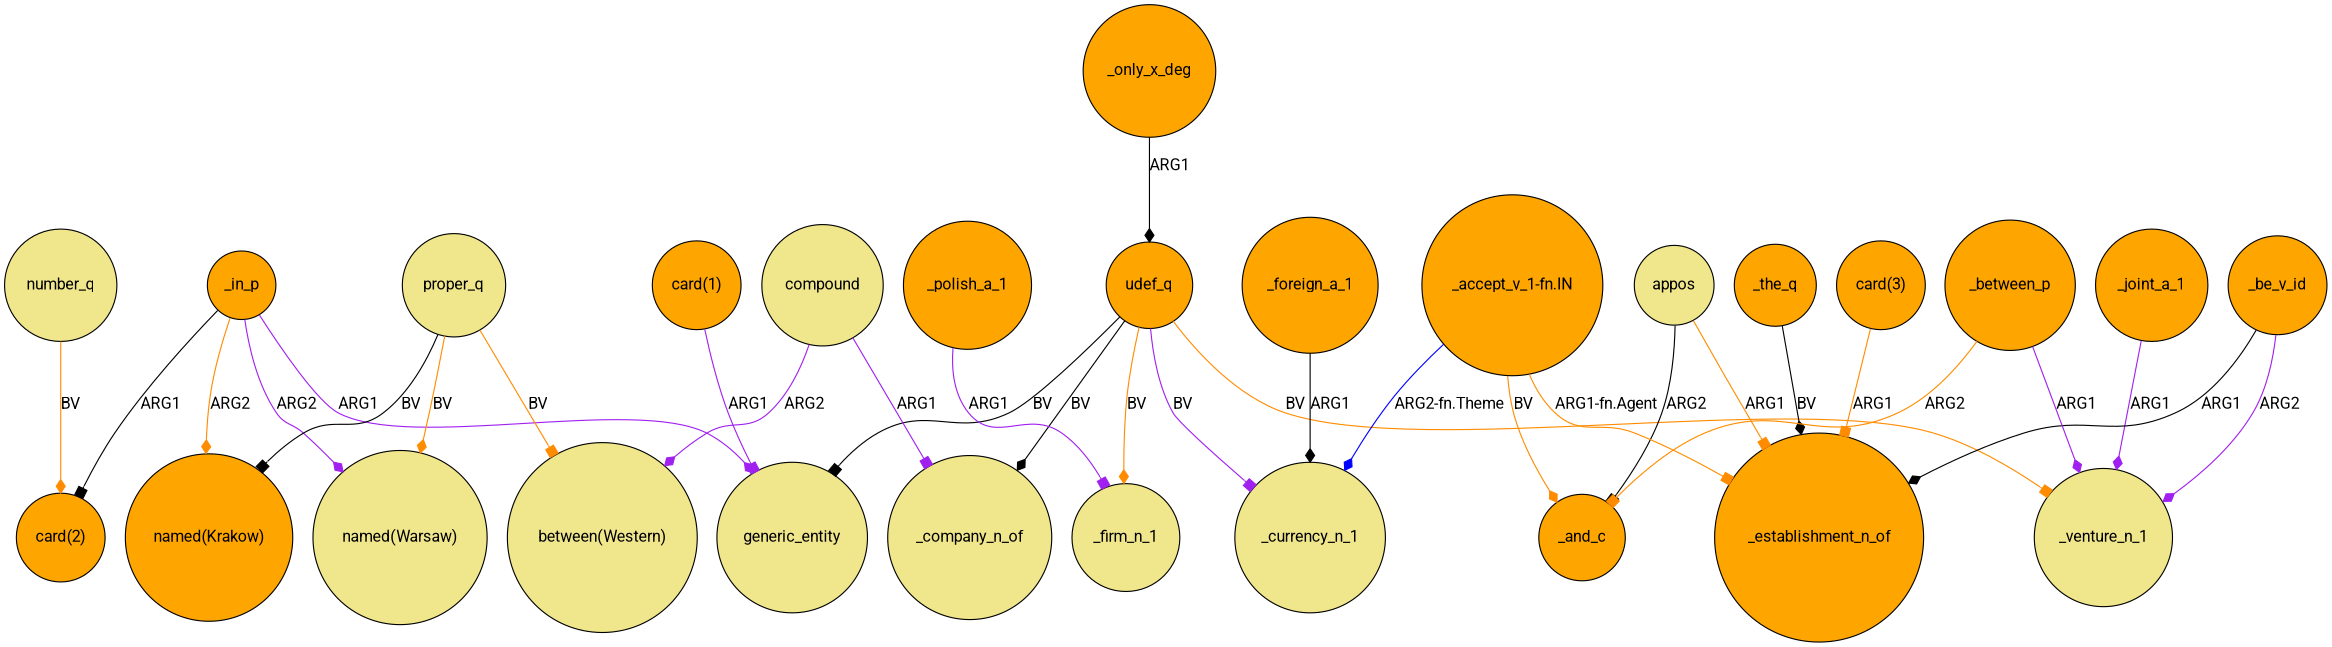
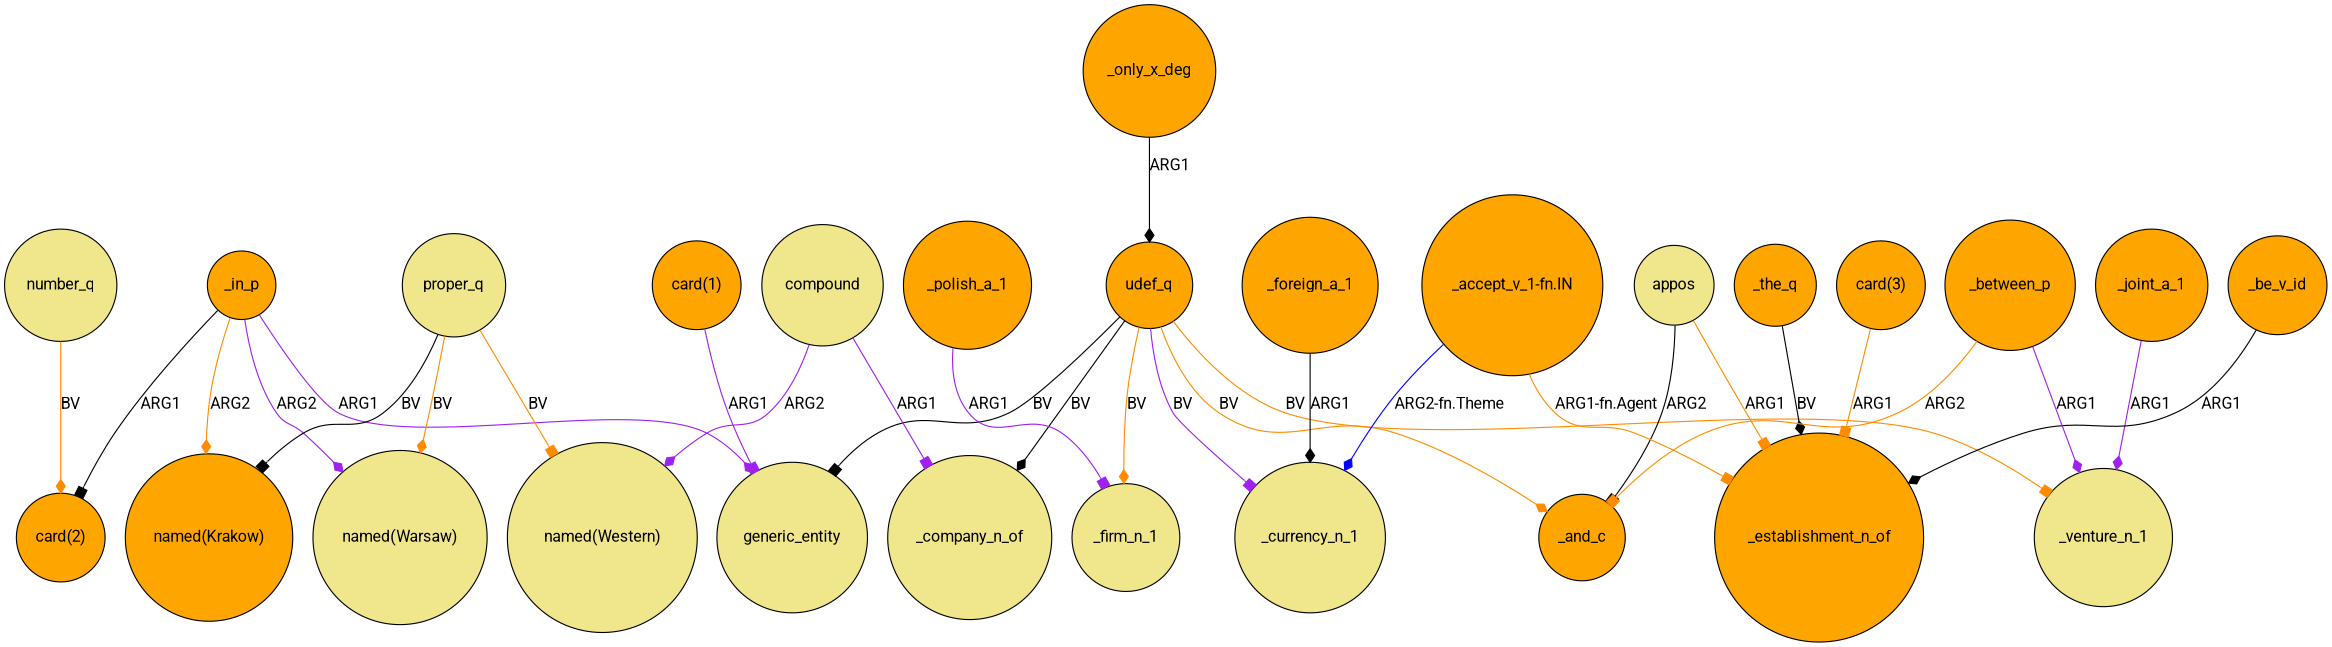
  digraph {
    fontname=Roboto
    node [fillcolor=orange fontname=Roboto shape=circle style=filled]
    edge [arrowhead=diamond color=darkorange fontname=Roboto]
    _venture_n_1 [fillcolor=khaki]
    _joint_a_1
    _only_x_deg
    udef_q
    generic_entity [fillcolor=khaki]
    _firm_n_1 [fillcolor=khaki]
    _currency_n_1 [fillcolor=khaki]
    _company_n_of [fillcolor=khaki]
    _and_c
    _be_v_id
    _establishment_n_of
    _the_q
    appos [fillcolor=khaki]
    _in_p
    "card(2)"
    "named(Krakow)"
    "named(Warsaw)" [fillcolor=khaki]
    _polish_a_1
    "card(3)"
    compound [fillcolor=khaki]
-   "named(Western)" [fillcolor=khaki label="between(Western)"]
+   "named(Western)" [fillcolor=khaki]
    "_accept_v_1-fn.IN"
    _between_p
    proper_q [fillcolor=khaki]
    "card(1)"
    _foreign_a_1
    number_q [fillcolor=khaki]
    _joint_a_1 -> _venture_n_1 [color=purple label=ARG1]
    _only_x_deg -> udef_q [color=black label=ARG1]
    udef_q -> _venture_n_1 [arrowhead=box label=BV]
    udef_q -> generic_entity [arrowhead=box color=black label=BV]
    udef_q -> _firm_n_1 [label=BV]
    udef_q -> _currency_n_1 [arrowhead=box color=purple label=BV]
    udef_q -> _company_n_of [color=black label=BV]
-   "_accept_v_1-fn.IN" -> _and_c [label=BV]
-   _be_v_id -> _venture_n_1 [color=purple label=ARG2]
+   udef_q -> _and_c [label=BV]
    _be_v_id -> _establishment_n_of [color=black label=ARG1]
    _the_q -> _establishment_n_of [color=black label=BV]
    appos -> _and_c [arrowhead=box color=black label=ARG2]
    appos -> _establishment_n_of [arrowhead=box label=ARG1]
    _in_p -> generic_entity [color=purple label=ARG1]
    _in_p -> "card(2)" [arrowhead=box color=black label=ARG1]
    _in_p -> "named(Krakow)" [label=ARG2]
    _in_p -> "named(Warsaw)" [color=purple label=ARG2]
    _polish_a_1 -> _firm_n_1 [arrowhead=box color=purple label=ARG1]
    "card(3)" -> _establishment_n_of [arrowhead=box label=ARG1]
    compound -> _company_n_of [arrowhead=box color=purple label=ARG1]
    compound -> "named(Western)" [color=purple label=ARG2]
    "_accept_v_1-fn.IN" -> _currency_n_1 [color=blue label="ARG2-fn.Theme"]
    "_accept_v_1-fn.IN" -> _establishment_n_of [arrowhead=box label="ARG1-fn.Agent"]
    _between_p -> _venture_n_1 [color=purple label=ARG1]
    _between_p -> _and_c [arrowhead=box label=ARG2]
    proper_q -> "named(Krakow)" [arrowhead=box color=black label=BV]
    proper_q -> "named(Warsaw)" [label=BV]
    proper_q -> "named(Western)" [arrowhead=box label=BV]
    "card(1)" -> generic_entity [arrowhead=box color=purple label=ARG1]
    _foreign_a_1 -> _currency_n_1 [color=black label=ARG1]
    number_q -> "card(2)" [label=BV]
  }
